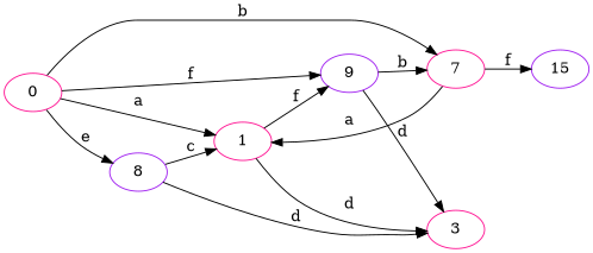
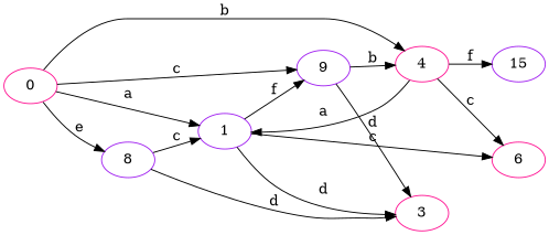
  strict digraph {
    fontname="DejaVu Serif"
    rankdir=LR
    node [color=deeppink fontname="DejaVu Serif"]
    edge [fontname="DejaVu Serif"]
    0
-   1
-   4 [label=7]
+   1 [color=purple]
+   4
    8 [color=purple]
    9 [color=purple]
+   6
    n7 [label=3]
    n8 [color=purple label=15]
    0 -> 1 [label=a]
    0 -> 4 [label=b]
    0 -> 8 [label=e]
-   0 -> 9 [label=f]
+   0 -> 9 [label=c]
    1 -> 9 [label=f]
+   1 -> 6 [label=c]
    1 -> n7 [label=d]
    4 -> 1 [label=a]
+   4 -> 6 [label=c]
    4 -> n8 [label=f]
    8 -> 1 [label=c]
    8 -> n7 [label=d]
    9 -> 4 [label=b]
    9 -> n7 [label=d]
  }
